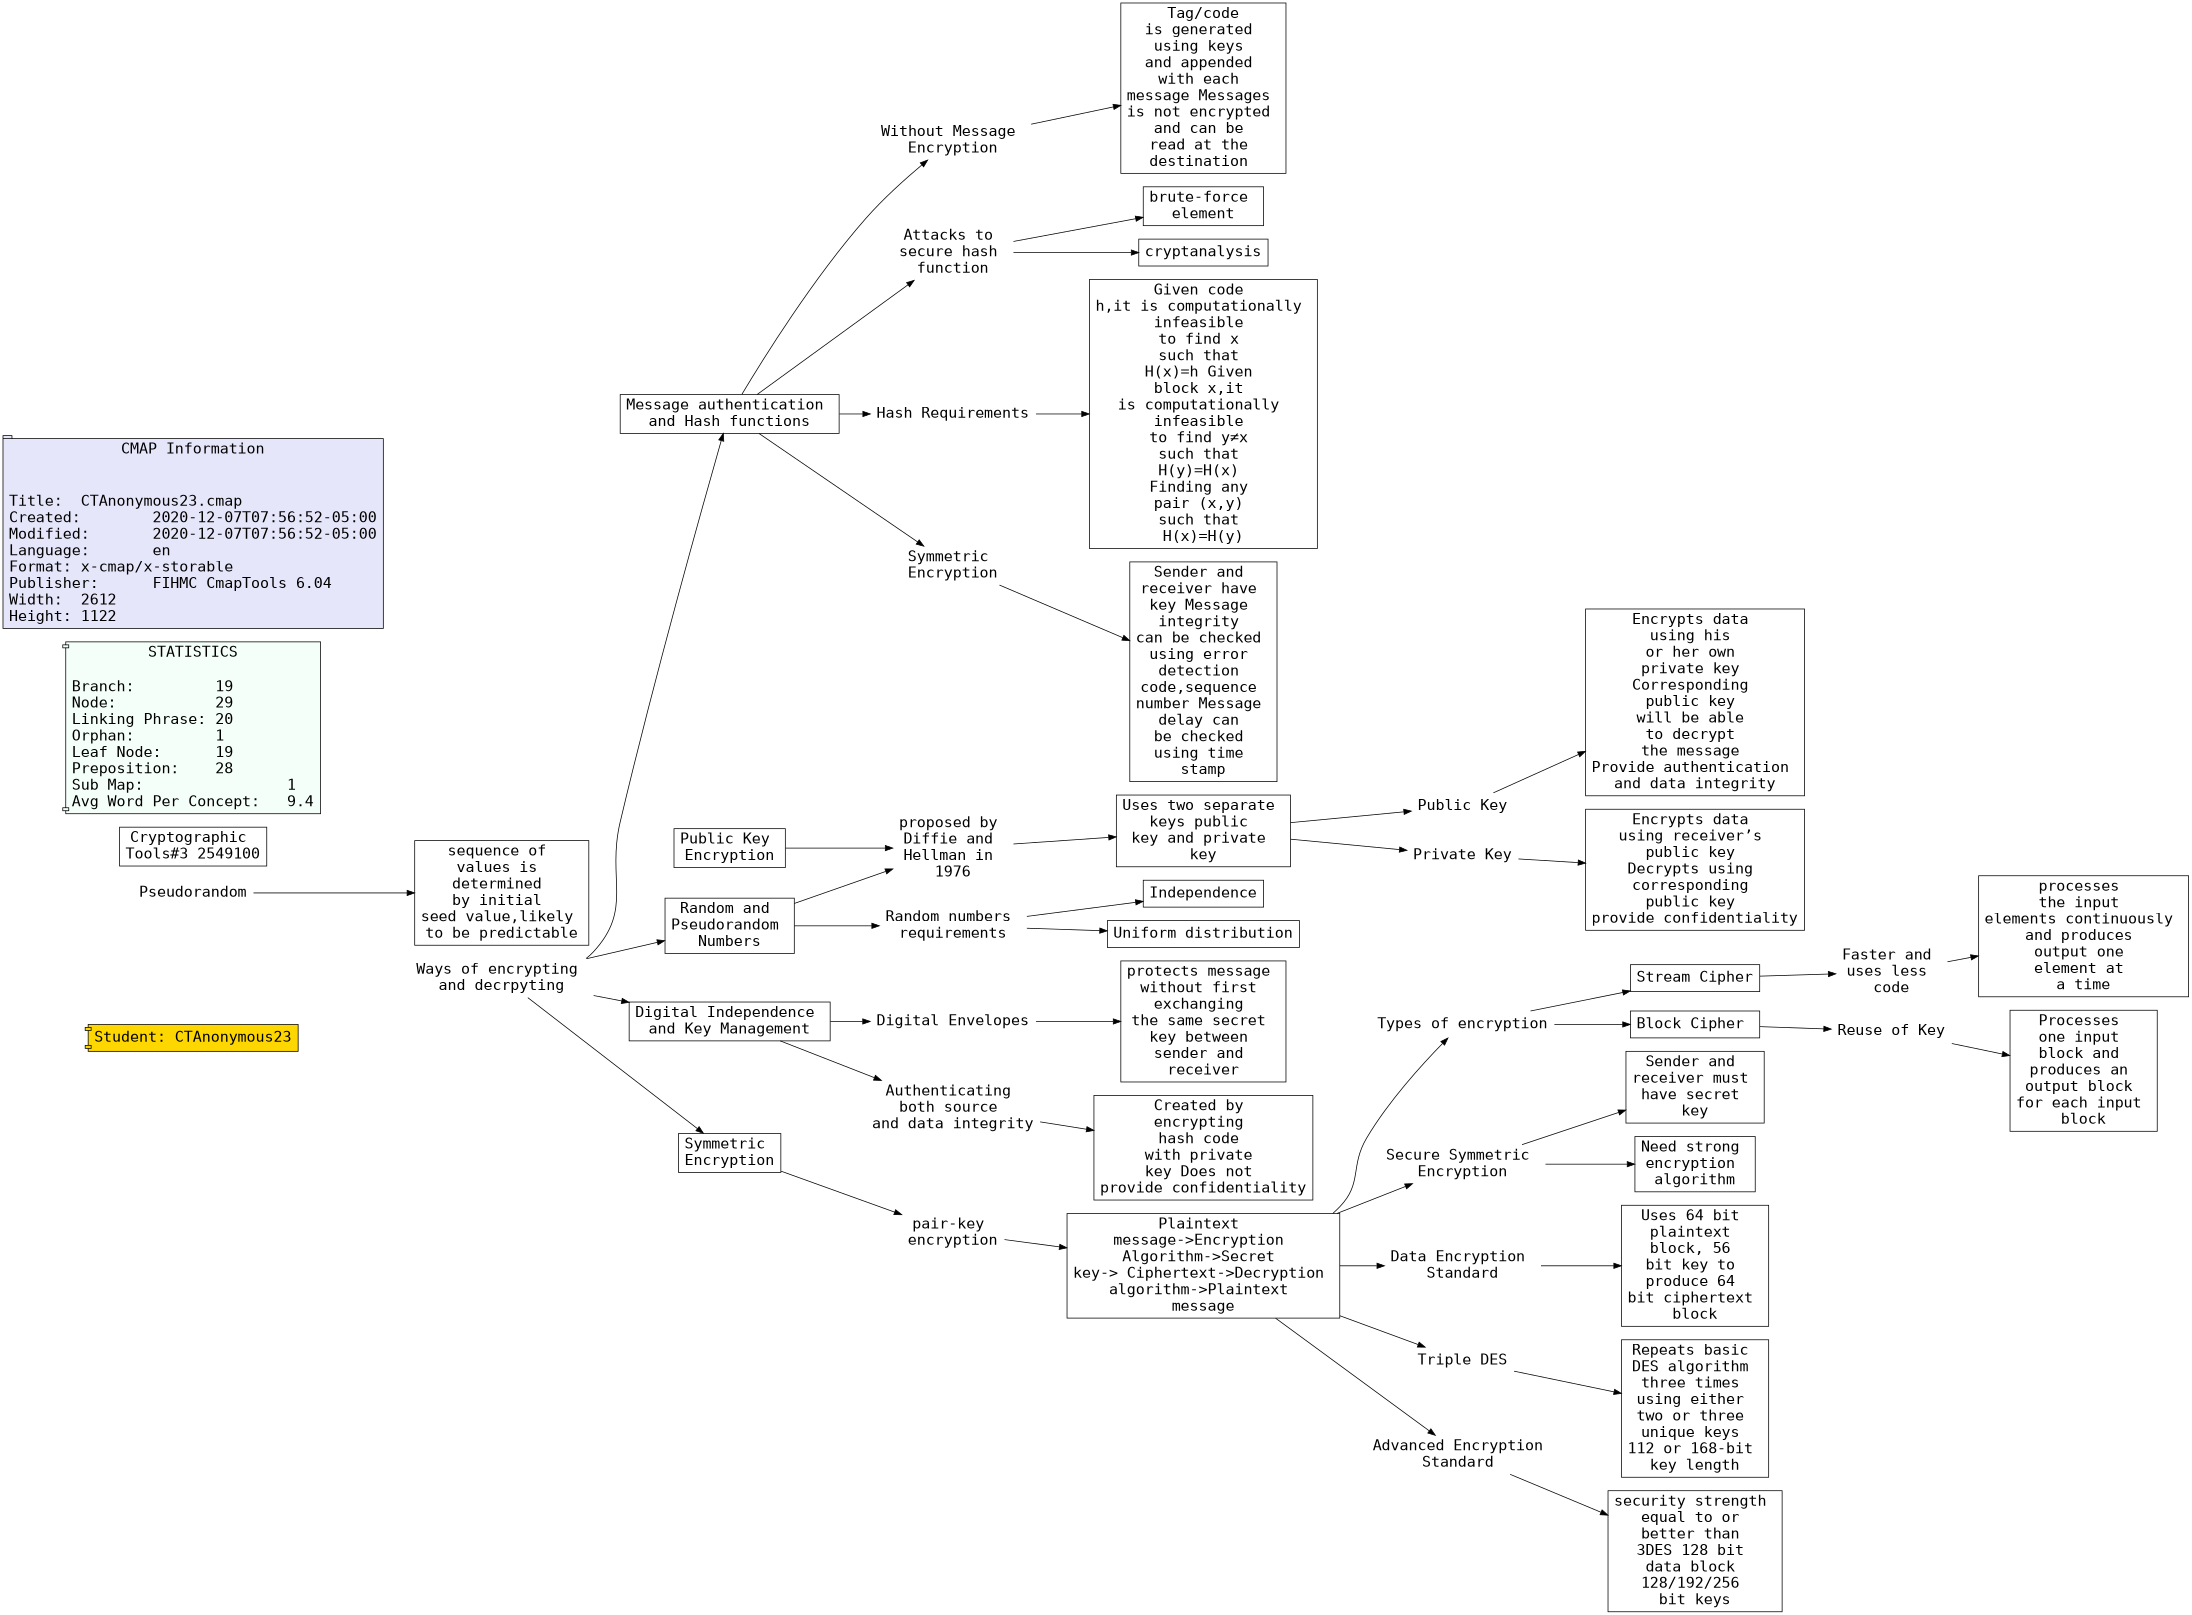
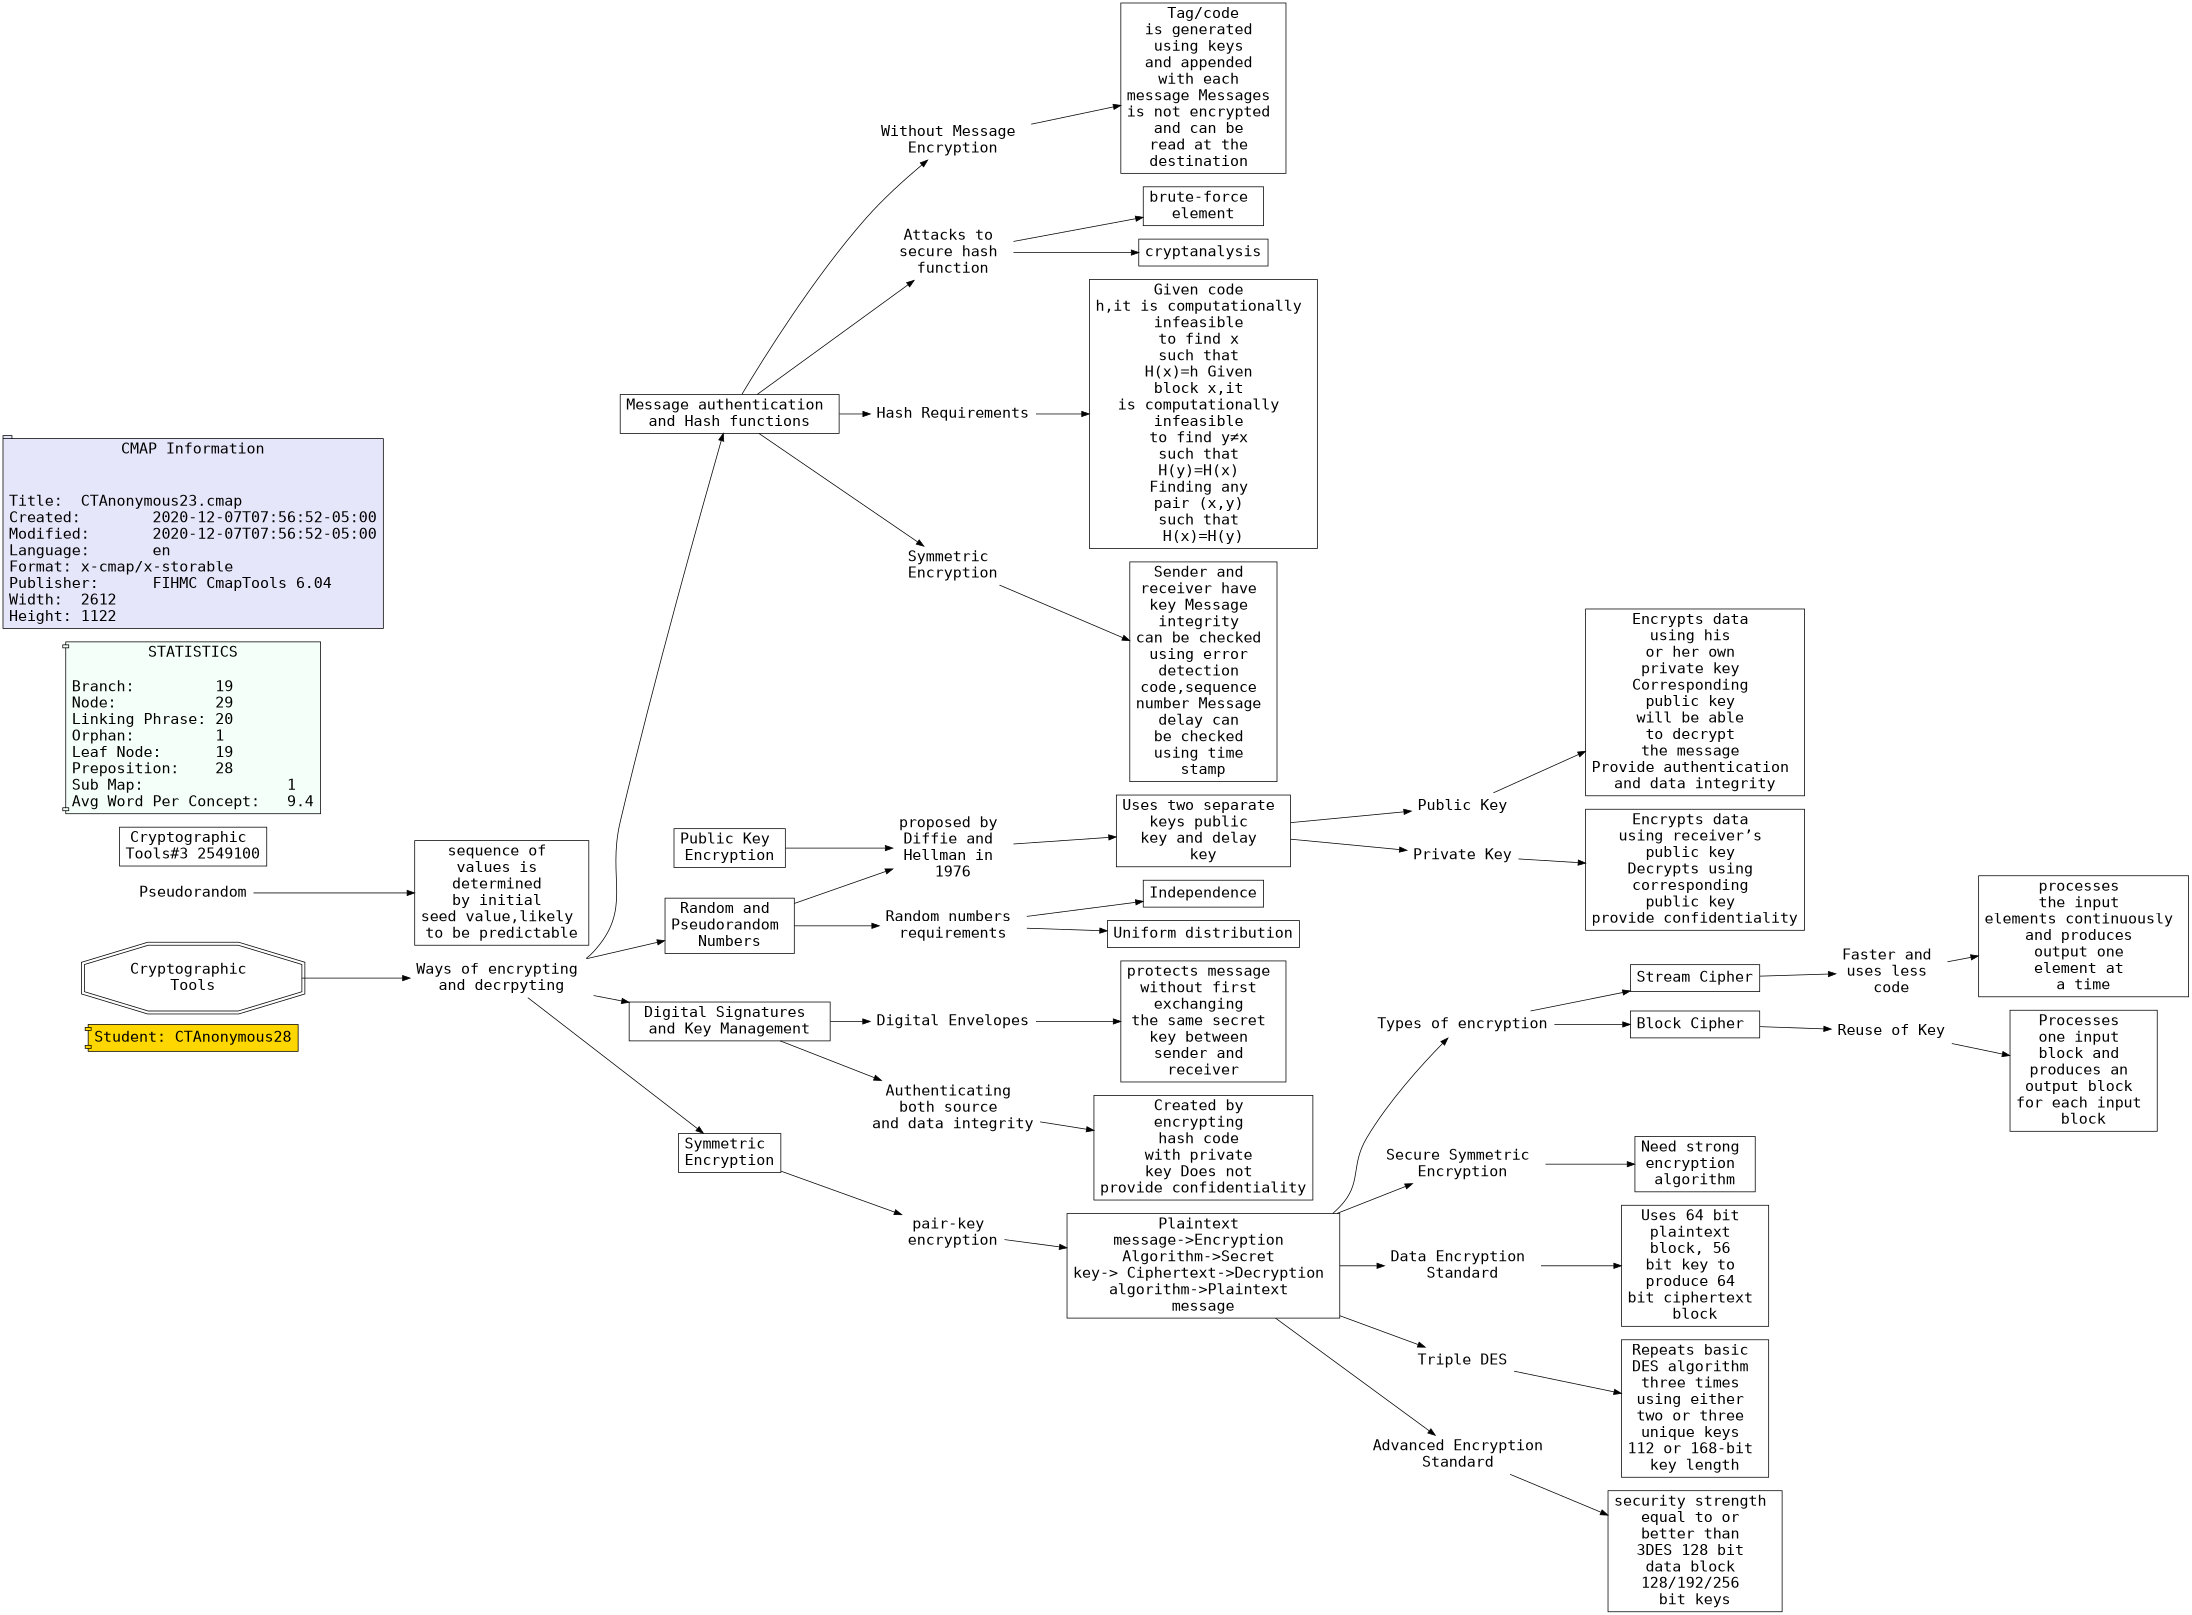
  digraph {
    fontname="DejaVu Sans Mono"
    rankdir=LR
    node [fillcolor=white fontname="DejaVu Sans Mono" fontsize=20 shape=rect style=filled]
    edge [constraint=true fontname="DejaVu Sans Mono"]
-   n1 [fillcolor=gold label="Student: CTAnonymous23" shape=component]
-   n2 [label="Digital Independence \nand Key Management\n"]
+   n1 [fillcolor=gold label="Student: CTAnonymous28" shape=component]
+   n2 [label="Digital Signatures \nand Key Management\n"]
    n3 [label="Authenticating \nboth source \nand data integrity\n" shape=none fillcolor="" style=""]
    n4 [label="Digital Envelopes\n" shape=none fillcolor="" style=""]
    n5 [label="Created by \nencrypting \nhash code \nwith private \nkey Does not \nprovide confidentiality\n"]
    n6 [label="protects message \nwithout first \nexchanging \nthe same secret \nkey between \nsender and \nreceiver"]
+   n7 [label="Cryptographic \nTools" shape=doubleoctagon]
    n8 [label="Ways of encrypting \nand decrpyting\n" shape=none fillcolor="" style=""]
    n9 [label="Random and \nPseudorandom \nNumbers"]
    n10 [label="Symmetric \nEncryption"]
    n11 [label="Message authentication \nand Hash functions\n"]
    n12 [label="Random numbers \nrequirements" shape=none fillcolor="" style=""]
    n13 [label="proposed by \nDiffie and \nHellman in \n1976" shape=none fillcolor="" style=""]
    n14 [label="Public Key \nEncryption"]
    n15 [label="pair-key \nencryption" shape=none fillcolor="" style=""]
    n16 [label="Attacks to \nsecure hash \nfunction" shape=none fillcolor="" style=""]
    n17 [label="Hash Requirements\n" shape=none fillcolor="" style=""]
    n18 [label="Symmetric \nEncryption" shape=none fillcolor="" style=""]
    n19 [label="Without Message \nEncryption" shape=none fillcolor="" style=""]
    n20 [label="Block Cipher \n"]
    n21 [label="Reuse of Key\n" shape=none fillcolor="" style=""]
    n22 [label="Processes \none input \nblock and \nproduces an \noutput block \nfor each input \nblock"]
    n23 [label="brute-force \nelement"]
    n24 [label=cryptanalysis]
    n25 [label="Data Encryption \nStandard" shape=none fillcolor="" style=""]
    n26 [label="Uses 64 bit \nplaintext \nblock, 56 \nbit key to \nproduce 64 \nbit ciphertext \nblock"]
    n27 [label="Private Key\n" shape=none fillcolor="" style=""]
    n28 [label="Encrypts data \nusing receiver’s \npublic key \nDecrypts using \ncorresponding \npublic key \nprovide confidentiality\n"]
    n29 [label=Independence]
    n30 [label="Uniform distribution\n"]
    n31 [label=Pseudorandom shape=none fillcolor="" style=""]
    n32 [label="sequence of \nvalues is \ndetermined \nby initial \nseed value,likely \nto be predictable\n"]
-   n33 [label="Uses two separate \nkeys public \nkey and private \nkey"]
+   n33 [label="Uses two separate \nkeys public \nkey and delay \nkey"]
    n34 [label="Public Key\n" shape=none fillcolor="" style=""]
    n35 [label="Encrypts data \nusing his \nor her own \nprivate key \nCorresponding \npublic key \nwill be able \nto decrypt \nthe message \nProvide authentication \nand data integrity\n"]
    n36 [label="Plaintext \nmessage->Encryption \nAlgorithm->Secret \nkey-> Ciphertext->Decryption \nalgorithm->Plaintext \nmessage"]
    n37 [label="Given code \nh,it is computationally \ninfeasible \nto find x \nsuch that \nH(x)=h Given \nblock x,it \nis computationally \ninfeasible \nto find y≠x \nsuch that \nH(y)=H(x) \nFinding any \npair (x,y) \nsuch that \nH(x)=H(y)"]
    n38 [label="Triple DES\n" shape=none fillcolor="" style=""]
    n39 [label="Advanced Encryption \nStandard " shape=none fillcolor="" style=""]
    n40 [label="Types of encryption\n" shape=none fillcolor="" style=""]
    n41 [label="Secure Symmetric \nEncryption" shape=none fillcolor="" style=""]
    n42 [label="Repeats basic \nDES algorithm \nthree times \nusing either \ntwo or three \nunique keys \n112 or 168-bit \nkey length\n"]
    n43 [label="security strength \nequal to or \nbetter than \n3DES 128 bit \ndata block \n128/192/256 \nbit keys"]
    n44 [label="Stream Cipher\n"]
    n45 [label="Need strong \nencryption \nalgorithm"]
-   n46 [label="Sender and \nreceiver must \nhave secret \nkey"]
    n47 [label="Sender and \nreceiver have \nkey Message \nintegrity \ncan be checked \nusing error \ndetection \ncode,sequence \nnumber Message \ndelay can \nbe checked \nusing time \nstamp"]
    n48 [label=" Tag/code \nis generated \nusing keys \nand appended \nwith each \nmessage Messages \nis not encrypted \nand can be \nread at the \ndestination \n"]
    n49 [label="Faster and \nuses less \ncode" shape=none fillcolor="" style=""]
    n50 [label="processes \nthe input \nelements continuously \nand produces \noutput one \nelement at \na time"]
    n51 [label="Cryptographic \nTools#3 2549100\n"]
    n52 [Gsplines=true fillcolor="#F5FFFA" label="STATISTICS\n\lBranch:		19\lNode:		29\lLinking Phrase:	20\lOrphan:		1\lLeaf Node:	19\lPreposition:	28\lSub Map:		1\lAvg Word Per Concept:	9.4\l" shape=component]
    n53 [Gsplines=true fillcolor="#E6E6FA" label="CMAP Information\n\n\lTitle:	CTAnonymous23.cmap\lCreated:	2020-12-07T07:56:52-05:00\lModified:	2020-12-07T07:56:52-05:00\lLanguage:	en\lFormat:	x-cmap/x-storable\lPublisher:	FIHMC CmapTools 6.04\lWidth:	2612\lHeight:	1122\l" shape=tab]
    n2 -> n3
    n2 -> n4
    n3 -> n5
    n4 -> n6
+   n7 -> n8
    n8 -> n2
    n8 -> n9
    n8 -> n10
    n8 -> n11
    n9 -> n12
    n9 -> n13
    n10 -> n15
    n11 -> n16
    n11 -> n17
    n11 -> n18
    n11 -> n19
    n12 -> n29
    n12 -> n30
    n13 -> n33
    n14 -> n13
    n15 -> n36
    n16 -> n23
    n16 -> n24
    n17 -> n37
    n18 -> n47
    n19 -> n48
    n20 -> n21
    n21 -> n22
    n25 -> n26
    n27 -> n28
    n31 -> n32
    n33 -> n27
    n33 -> n34
    n34 -> n35
    n36 -> n25
    n36 -> n38
    n36 -> n39
    n36 -> n40
    n36 -> n41
    n38 -> n42
    n39 -> n43
    n40 -> n20
    n40 -> n44
    n41 -> n45
-   n41 -> n46
    n44 -> n49
    n49 -> n50
  }
